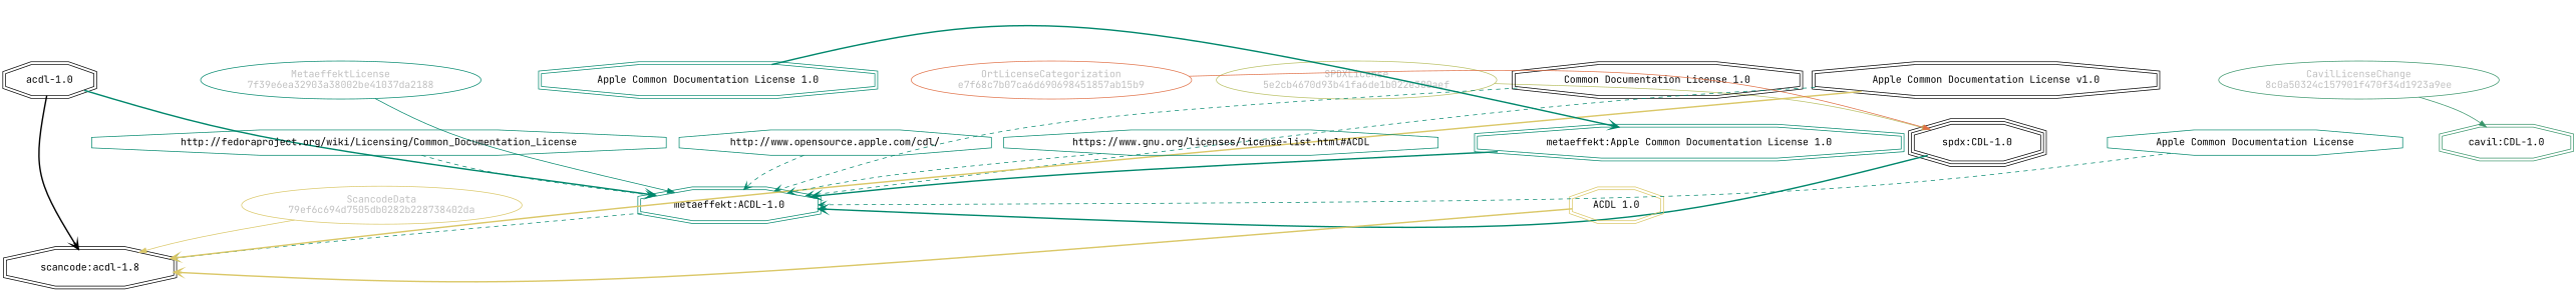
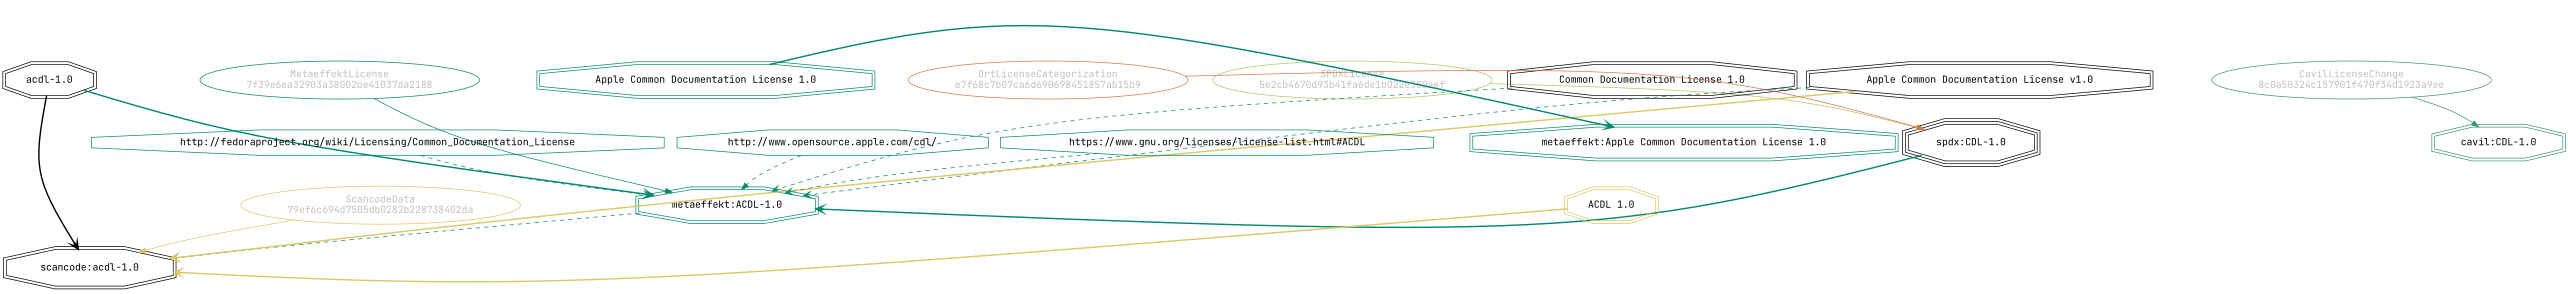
  strict digraph {
    fontname="JetBrains Mono"
    splines=curved
    node [color="#00876c" fontname="JetBrains Mono" shape=doubleoctagon]
    edge [color="#00876c" fontname="JetBrains Mono" weight=0.5 arrowhead=vee style=bold]
    n1 [color="#b8bf62" fillcolor="beige;1" fontcolor=gray label="SPDXLicense\n5e2cb4670d93b41fa6de1b022e380aef" shape=ellipse]
    n2 [label="spdx:CDL-1.0" shape=tripleoctagon color=""]
    n3 [label="metaeffekt:ACDL-1.0"]
-   n4 [label="scancode:acdl-1.8" color=""]
+   n4 [label="scancode:acdl-1.0" color=""]
    n5 [color="#379469" label="cavil:CDL-1.0"]
    n6 [label="Common Documentation License 1.0" color=""]
    n7 [color="#dac767" fillcolor="beige;1" fontcolor=gray label="ScancodeData\n79ef6c694d7505db0282b228738402da" shape=ellipse]
    n8 [label="acdl-1.0" color=""]
    n9 [color="#dac767" label="ACDL 1.0"]
    n10 [label="Apple Common Documentation License v1.0" color=""]
    n11 [color="#e06f45" fillcolor="beige;1" fontcolor=gray label="OrtLicenseCategorization\ne7f68c7b07ca6d690698451857ab15b9" shape=ellipse]
    n12 [color="#379469" fillcolor="beige;1" fontcolor=gray label="CavilLicenseChange\n8c0a50324c157901f470f34d1923a9ee" shape=ellipse]
    n13 [fillcolor="beige;1" fontcolor=gray label="MetaeffektLicense\n7f39e6ea32903a38002be41037da2188" shape=ellipse]
    n14 [label="metaeffekt:Apple Common Documentation License 1.0"]
    n15 [label="Apple Common Documentation License 1.0"]
-   n16 [label="Apple Common Documentation License" shape=octagon]
    n17 [label="http://fedoraproject.org/wiki/Licensing/Common_Documentation_License" shape=octagon]
    n18 [label="http://www.opensource.apple.com/cdl/" shape=octagon]
    n19 [label="https://www.gnu.org/licenses/license-list.html#ACDL" shape=octagon]
    n1 -> n2 [color="#b8bf62" arrowhead="" style=""]
    n2 -> n3 [weight=0.7]
    n3 -> n4 [style=dashed]
    n6 -> n3 [style=dashed]
    n7 -> n4 [color="#dac767" arrowhead="" style=""]
    n8 -> n3 [weight=0.7]
    n8 -> n4 [weight=0.7 color=""]
    n9 -> n4 [color="#dac767" weight=0.7]
    n10 -> n3 [style=dashed]
    n10 -> n4 [color="#dac767" weight=0.7]
    n11 -> n2 [color="#e06f45" arrowhead="" style=""]
    n12 -> n5 [color="#379469" arrowhead="" style=""]
    n13 -> n3 [arrowhead="" style=""]
-   n14 -> n3 [weight=0.7]
    n15 -> n14 [weight=0.7]
-   n16 -> n3 [style=dashed]
    n17 -> n3 [style=dashed]
-   n18 -> n3 [style=dashed]
+   n18 -> n3 [arrowhead=normal style=dashed]
    n19 -> n3 [style=dashed]
  }
